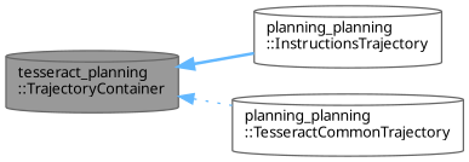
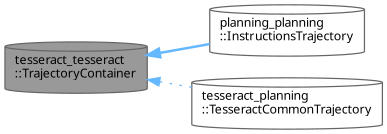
  digraph {
    fontname="Noto Sans"
    rankdir=LR
    node [color=gray40 fillcolor=white fontname="Noto Sans" fontsize=10 shape=cylinder style=filled]
    edge [color=steelblue1 dir=back fontname="Noto Sans" fontsize=10 labelfontname=Helvetica labelfontsize=10]
-   n1 [fillcolor=grey60 fontcolor=black height=0.2 label="tesseract_planning\l::TrajectoryContainer" width=0.4]
+   n1 [fillcolor=grey60 fontcolor=black height=0.2 label="tesseract_tesseract\l::TrajectoryContainer" width=0.4]
    n2 [height=0.2 label="planning_planning\l::InstructionsTrajectory" width=0.4]
-   n3 [height=0.2 label="planning_planning\l::TesseractCommonTrajectory" width=0.4]
+   n3 [height=0.2 label="tesseract_planning\l::TesseractCommonTrajectory" width=0.4]
    n1 -> n2 [style=bold]
    n1 -> n3 [style=dotted]
  }
